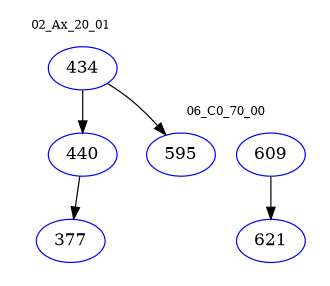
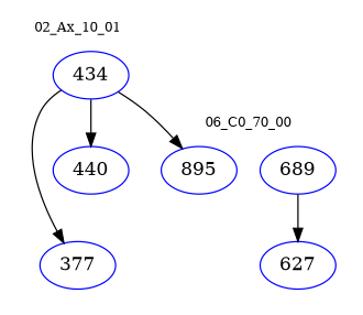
  digraph {
    fontname="DejaVu Serif"
    node [color=blue fontname="DejaVu Serif"]
    edge [color=black fontname="DejaVu Serif"]
    n1 [label=434]
    n2 [label=377]
    n3 [label=440]
-   n4 [label=609]
-   n5 [label=595]
-   n6 [label=621]
+   n4 [label=689]
+   n5 [label=895]
+   n6 [label=627]
    subgraph cluster_1 {
      color=white
      fontsize=10
-     label="02_Ax_20_01"
+     label="02_Ax_10_01"
      n1
      n2
      n3
    }
    subgraph cluster_2 {
      color=white
      fontsize=10
      label="06_C0_70_00"
      n4
      n5
      n6
    }
-   n3 -> n2
+   n1 -> n2
    n1 -> n3
    n1 -> n5
    n4 -> n6
  }
